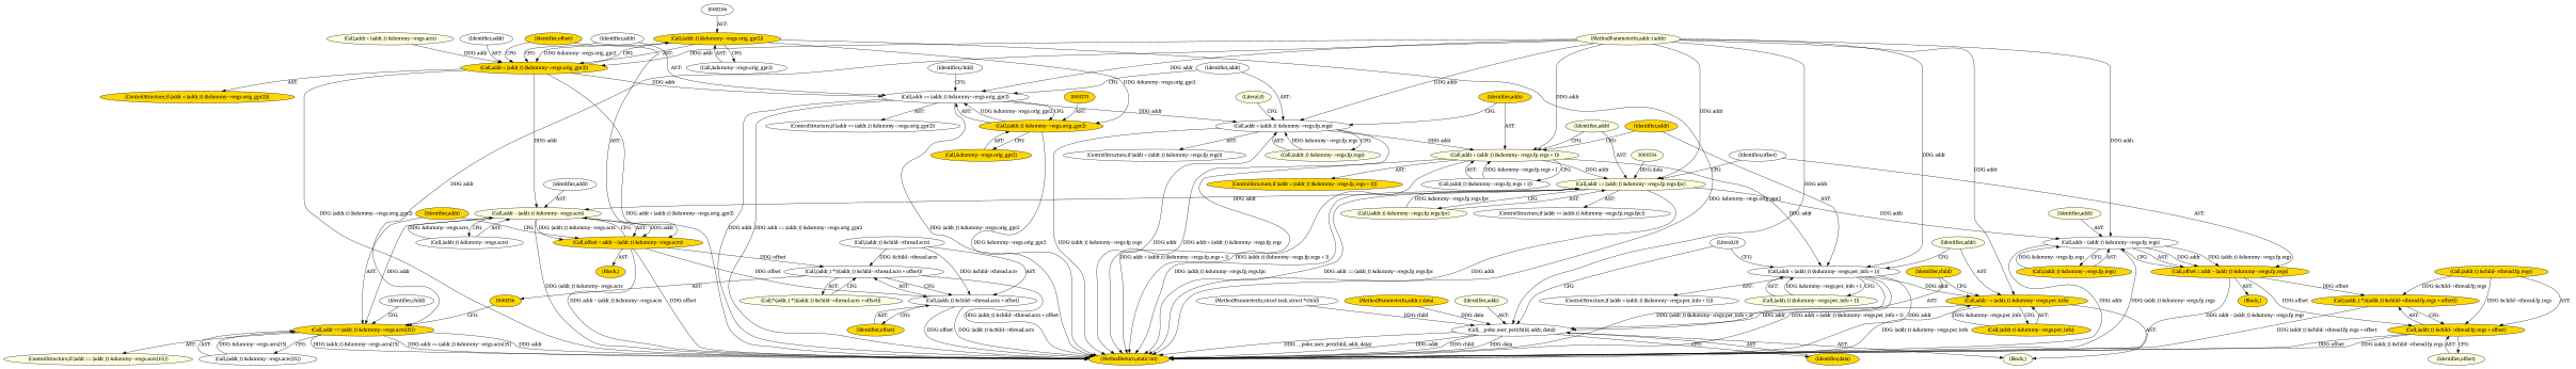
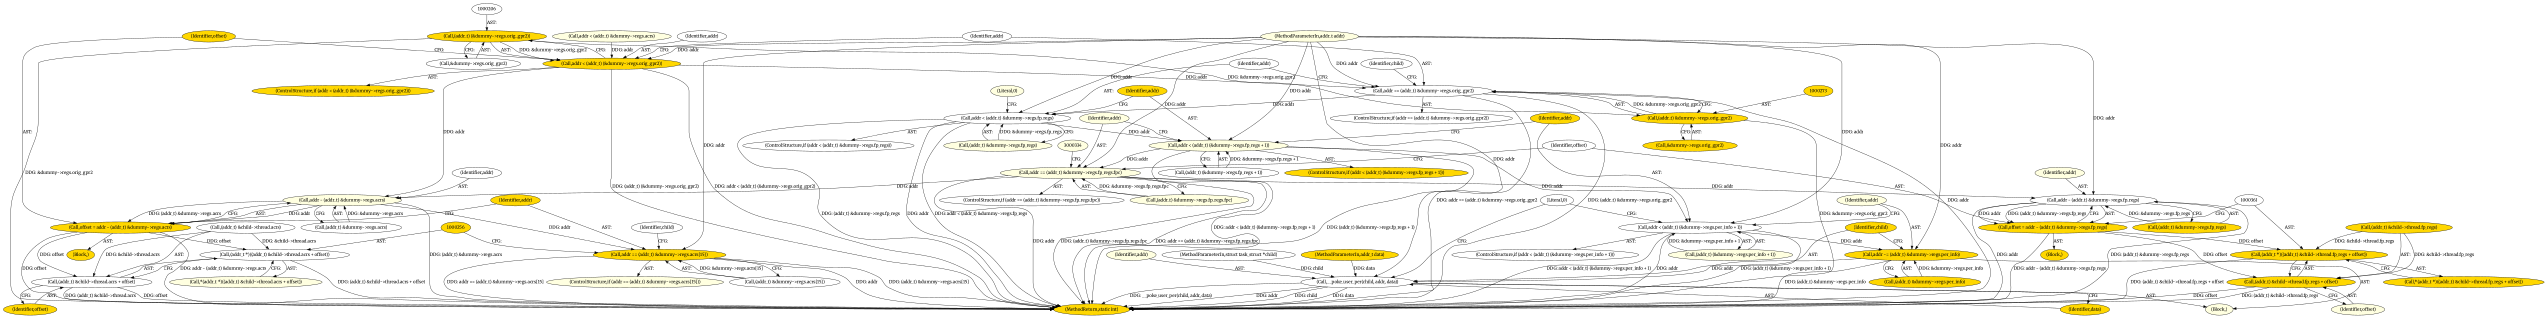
  digraph {
    fontname=Merriweather
    node [fillcolor=gold fontname=Merriweather style=filled]
    edge [fontname=Merriweather]
    n1 [label="(Call,(addr_t) (&dummy->regs.orig_gpr2))"]
    n2 [label="(Call,addr < (addr_t) (&dummy->regs.orig_gpr2))"]
    n3 [label="(Call,(addr_t) &dummy->regs.orig_gpr2)"]
    n4 [label="(MethodReturn,static int)"]
    n5 [fillcolor=white label="(Call,&dummy->regs.orig_gpr2)"]
    n6 [fillcolor=lightyellow label="(Call,addr - (addr_t) &dummy->regs.acrs)"]
    n7 [fillcolor=white label="(Call,addr == (addr_t) &dummy->regs.orig_gpr2)"]
    n8 [label="(ControlStructure,if (addr < (addr_t) (&dummy->regs.orig_gpr2)))"]
    n9 [label="(Call,&dummy->regs.orig_gpr2)"]
    n10 [label="(Call,offset = addr - (addr_t) &dummy->regs.acrs)"]
    n11 [label="(Call,addr == (addr_t) &dummy->regs.acrs[15])"]
    n12 [fillcolor=white label="(Call,(addr_t) &dummy->regs.acrs)"]
    n13 [fillcolor=white label="(Call,addr < (addr_t) &dummy->regs.fp_regs)"]
    n14 [fillcolor=white label="(ControlStructure,if (addr == (addr_t) &dummy->regs.orig_gpr2))"]
    n15 [fillcolor=white label="(Call,(addr_t *)((addr_t) &child->thread.acrs + offset))"]
    n16 [fillcolor=white label="(Call,(addr_t) &child->thread.acrs + offset)"]
    n17 [label="(Block,)"]
    n18 [fillcolor=lightyellow label="(ControlStructure,if (addr == (addr_t) &dummy->regs.acrs[15]))"]
    n19 [fillcolor=white label="(Call,(addr_t) &dummy->regs.acrs[15])"]
    n20 [fillcolor=lightyellow label="(Call,*(addr_t *)((addr_t) &child->thread.acrs + offset))"]
    n21 [label="(Identifier,offset)"]
    n22 [fillcolor=lightyellow label="(Call,addr < (addr_t) (&dummy->regs.fp_regs + 1))"]
    n23 [fillcolor=lightyellow label="(Call,(addr_t) &dummy->regs.fp_regs)"]
    n24 [fillcolor=white label="(ControlStructure,if (addr < (addr_t) &dummy->regs.fp_regs))"]
    n25 [fillcolor=lightyellow label="(Call,addr == (addr_t) &dummy->regs.fp_regs.fpc)"]
    n26 [fillcolor=white label="(Call,addr < (addr_t) (&dummy->regs.per_info + 1))"]
    n27 [fillcolor=white label="(Call,(addr_t) (&dummy->regs.fp_regs + 1))"]
    n28 [label="(ControlStructure,if (addr < (addr_t) (&dummy->regs.fp_regs + 1)))"]
    n29 [fillcolor=white label="(Call,addr - (addr_t) &dummy->regs.fp_regs)"]
    n30 [fillcolor=white label="(ControlStructure,if (addr == (addr_t) &dummy->regs.fp_regs.fpc))"]
    n31 [fillcolor=lightyellow label="(Call,(addr_t) &dummy->regs.fp_regs.fpc)"]
    n32 [label="(Call,addr -= (addr_t) &dummy->regs.per_info)"]
    n33 [fillcolor=white label="(ControlStructure,if (addr < (addr_t) (&dummy->regs.per_info + 1)))"]
    n34 [fillcolor=lightyellow label="(Call,(addr_t) (&dummy->regs.per_info + 1))"]
    n35 [label="(Call,offset = addr - (addr_t) &dummy->regs.fp_regs)"]
    n36 [label="(Call,(addr_t) &dummy->regs.fp_regs)"]
    n37 [label="(Call,(addr_t *)((addr_t) &child->thread.fp_regs + offset))"]
    n38 [label="(Call,(addr_t) &child->thread.fp_regs + offset)"]
    n39 [label="(Block,)"]
+   n40 [label="(Call,*(addr_t *)((addr_t) &child->thread.fp_regs + offset))"]
    n41 [fillcolor=lightyellow label="(Identifier,offset)"]
    n42 [fillcolor=white label="(Call,__poke_user_per(child, addr, data))"]
    n43 [label="(Call,(addr_t) &dummy->regs.per_info)"]
    n44 [fillcolor=lightyellow label="(Block,)"]
    n45 [label="(Identifier,data)"]
    n46 [fillcolor=lightyellow label="(Call,addr < (addr_t) &dummy->regs.acrs)"]
    n47 [fillcolor=lightyellow label="(Literal,0)"]
    n48 [fillcolor=white label="(Identifier,addr)"]
    n49 [fillcolor=lightyellow label="(Identifier,addr)"]
    n50 [label="(Identifier,addr)"]
    n51 [label="(Identifier,addr)"]
    n52 [fillcolor=white label="(Identifier,addr)"]
    n53 [fillcolor=lightyellow label="(Identifier,addr)"]
    n54 [label="(Call,(addr_t) &child->thread.fp_regs)"]
    n55 [label="(MethodParameterIn,addr_t data)"]
    n56 [fillcolor=lightyellow label="(MethodParameterIn,addr_t addr)"]
    n57 [label="(Identifier,child)"]
    n58 [fillcolor=white label="(Identifier,addr)"]
    n59 [label="(Identifier,offset)"]
    n60 [label="(Identifier,addr)"]
    n61 [fillcolor=lightyellow label="(Identifier,addr)"]
    n62 [fillcolor=white label="(MethodParameterIn,struct task_struct *child)"]
    n63 [fillcolor=white label="(Identifier,child)"]
    n64 [fillcolor=white label="(Literal,0)"]
    n65 [fillcolor=white label="(Identifier,addr)"]
    n66 [fillcolor=white label="(Identifier,offset)"]
    n67 [fillcolor=white label="(Identifier,child)"]
    n68 [fillcolor=lightyellow label="(Identifier,addr)"]
    n69 [fillcolor=white label="(Call,(addr_t) &child->thread.acrs)"]
    1000206 [fillcolor=white]
    1000256
    n72 [fillcolor=lightyellow label=3000334]
+   1000361 [fillcolor=white]
    1000273
    n1 -> n2 [label="AST: "]
    n1 -> n2 [label="DDG: &dummy->regs.orig_gpr2"]
    n1 -> n3 [label="DDG: &dummy->regs.orig_gpr2"]
    n1 -> n4 [label="DDG: &dummy->regs.orig_gpr2"]
    n1 -> n5 [label="CFG: "]
    n2 -> n1 [label="CFG: "]
    n2 -> n4 [label="DDG: addr < (addr_t) (&dummy->regs.orig_gpr2)"]
    n2 -> n4 [label="DDG: (addr_t) (&dummy->regs.orig_gpr2)"]
    n2 -> n6 [label="DDG: addr"]
    n2 -> n7 [label="DDG: addr"]
    n2 -> n8 [label="AST: "]
    n3 -> n4 [label="DDG: &dummy->regs.orig_gpr2"]
    n3 -> n7 [label="AST: "]
    n3 -> n7 [label="DDG: &dummy->regs.orig_gpr2"]
    n3 -> n9 [label="CFG: "]
    n5 -> n1 [label="AST: "]
    n6 -> n4 [label="DDG: (addr_t) &dummy->regs.acrs"]
    n6 -> n10 [label="AST: "]
    n6 -> n10 [label="DDG: addr"]
    n6 -> n10 [label="DDG: (addr_t) &dummy->regs.acrs"]
    n6 -> n11 [label="DDG: addr"]
    n6 -> n12 [label="CFG: "]
    n7 -> n3 [label="CFG: "]
    n7 -> n4 [label="DDG: addr == (addr_t) &dummy->regs.orig_gpr2"]
    n7 -> n4 [label="DDG: (addr_t) &dummy->regs.orig_gpr2"]
    n7 -> n4 [label="DDG: addr"]
    n7 -> n13 [label="DDG: addr"]
    n7 -> n14 [label="AST: "]
    n9 -> n3 [label="AST: "]
    n10 -> n4 [label="DDG: addr - (addr_t) &dummy->regs.acrs"]
    n10 -> n4 [label="DDG: offset"]
    n10 -> n6 [label="CFG: "]
    n10 -> n15 [label="DDG: offset"]
    n10 -> n16 [label="DDG: offset"]
    n10 -> n17 [label="AST: "]
    n11 -> n4 [label="DDG: addr == (addr_t) &dummy->regs.acrs[15]"]
    n11 -> n4 [label="DDG: addr"]
    n11 -> n4 [label="DDG: (addr_t) &dummy->regs.acrs[15]"]
    n11 -> n18 [label="AST: "]
    n11 -> n19 [label="CFG: "]
    n12 -> n6 [label="AST: "]
    n12 -> n6 [label="DDG: &dummy->regs.acrs"]
    n13 -> n4 [label="DDG: (addr_t) &dummy->regs.fp_regs"]
    n13 -> n4 [label="DDG: addr"]
    n13 -> n4 [label="DDG: addr < (addr_t) &dummy->regs.fp_regs"]
    n13 -> n22 [label="DDG: addr"]
    n13 -> n23 [label="CFG: "]
    n13 -> n24 [label="AST: "]
    n15 -> n4 [label="DDG: (addr_t) &child->thread.acrs + offset"]
    n15 -> n16 [label="CFG: "]
    n15 -> n20 [label="AST: "]
    n16 -> n4 [label="DDG: (addr_t) &child->thread.acrs"]
    n16 -> n4 [label="DDG: offset"]
    n16 -> n15 [label="AST: "]
    n16 -> n21 [label="CFG: "]
    n19 -> n11 [label="AST: "]
    n19 -> n11 [label="DDG: &dummy->regs.acrs[15]"]
    n20 -> n15 [label="CFG: "]
    n21 -> n16 [label="AST: "]
    n22 -> n4 [label="DDG: addr < (addr_t) (&dummy->regs.fp_regs + 1)"]
    n22 -> n4 [label="DDG: (addr_t) (&dummy->regs.fp_regs + 1)"]
    n22 -> n25 [label="DDG: addr"]
    n22 -> n26 [label="DDG: addr"]
    n22 -> n27 [label="CFG: "]
    n22 -> n28 [label="AST: "]
    n23 -> n13 [label="AST: "]
    n23 -> n13 [label="DDG: &dummy->regs.fp_regs"]
    n25 -> n4 [label="DDG: addr == (addr_t) &dummy->regs.fp_regs.fpc"]
    n25 -> n4 [label="DDG: addr"]
    n25 -> n4 [label="DDG: (addr_t) &dummy->regs.fp_regs.fpc"]
    n25 -> n6 [label="DDG: addr"]
    n25 -> n29 [label="DDG: addr"]
    n25 -> n30 [label="AST: "]
    n25 -> n31 [label="CFG: "]
    n26 -> n4 [label="DDG: addr"]
    n26 -> n4 [label="DDG: (addr_t) (&dummy->regs.per_info + 1)"]
    n26 -> n4 [label="DDG: addr < (addr_t) (&dummy->regs.per_info + 1)"]
    n26 -> n32 [label="DDG: addr"]
    n26 -> n33 [label="AST: "]
-   n26 -> n34 [label="CFG: "]
+   n26 -> n34 [label="AST: "]
    n27 -> n22 [label="AST: "]
    n27 -> n22 [label="DDG: &dummy->regs.fp_regs + 1"]
    n29 -> n4 [label="DDG: addr"]
    n29 -> n4 [label="DDG: (addr_t) &dummy->regs.fp_regs"]
    n29 -> n35 [label="AST: "]
    n29 -> n35 [label="DDG: addr"]
    n29 -> n35 [label="DDG: (addr_t) &dummy->regs.fp_regs"]
    n29 -> n36 [label="CFG: "]
    n31 -> n25 [label="AST: "]
    n31 -> n25 [label="DDG: &dummy->regs.fp_regs.fpc"]
    n32 -> n4 [label="DDG: (addr_t) &dummy->regs.per_info"]
    n32 -> n42 [label="DDG: addr"]
    n32 -> n43 [label="CFG: "]
    n32 -> n44 [label="AST: "]
    n34 -> n26 [label="AST: "]
    n34 -> n26 [label="DDG: &dummy->regs.per_info + 1"]
    n35 -> n4 [label="DDG: addr - (addr_t) &dummy->regs.fp_regs"]
    n35 -> n29 [label="CFG: "]
    n35 -> n37 [label="DDG: offset"]
    n35 -> n38 [label="DDG: offset"]
    n35 -> n39 [label="AST: "]
    n36 -> n29 [label="AST: "]
    n36 -> n29 [label="DDG: &dummy->regs.fp_regs"]
    n37 -> n4 [label="DDG: (addr_t) &child->thread.fp_regs + offset"]
    n37 -> n38 [label="CFG: "]
+   n37 -> n40 [label="AST: "]
    n38 -> n4 [label="DDG: offset"]
    n38 -> n4 [label="DDG: (addr_t) &child->thread.fp_regs"]
    n38 -> n37 [label="AST: "]
    n38 -> n41 [label="CFG: "]
+   n40 -> n37 [label="CFG: "]
    n41 -> n38 [label="AST: "]
    n42 -> n4 [label="DDG: data"]
    n42 -> n4 [label="DDG: __poke_user_per(child, addr, data)"]
    n42 -> n4 [label="DDG: addr"]
    n42 -> n4 [label="DDG: child"]
    n42 -> n44 [label="AST: "]
    n42 -> n45 [label="CFG: "]
    n43 -> n32 [label="AST: "]
    n43 -> n32 [label="DDG: &dummy->regs.per_info"]
    n45 -> n42 [label="AST: "]
    n46 -> n2 [label="DDG: addr"]
    n47 -> n13 [label="CFG: "]
    n48 -> n2 [label="AST: "]
    n49 -> n29 [label="AST: "]
    n50 -> n10 [label="CFG: "]
    n50 -> n11 [label="AST: "]
    n51 -> n13 [label="CFG: "]
    n51 -> n22 [label="AST: "]
    n52 -> n7 [label="CFG: "]
    n52 -> n13 [label="AST: "]
    n53 -> n22 [label="CFG: "]
    n53 -> n25 [label="AST: "]
    n54 -> n37 [label="DDG: &child->thread.fp_regs"]
    n54 -> n38 [label="AST: "]
    n54 -> n38 [label="DDG: &child->thread.fp_regs"]
    n55 -> n42 [label="DDG: data"]
    n56 -> n2 [label="DDG: addr"]
    n56 -> n7 [label="DDG: addr"]
    n56 -> n11 [label="DDG: addr"]
    n56 -> n13 [label="DDG: addr"]
    n56 -> n22 [label="DDG: addr"]
    n56 -> n25 [label="DDG: addr"]
    n56 -> n26 [label="DDG: addr"]
    n56 -> n29 [label="DDG: addr"]
    n56 -> n32 [label="DDG: addr"]
    n56 -> n42 [label="DDG: addr"]
    n57 -> n32 [label="CFG: "]
    n57 -> n42 [label="AST: "]
    n58 -> n2 [label="CFG: "]
    n58 -> n7 [label="AST: "]
    n59 -> n2 [label="CFG: "]
    n59 -> n10 [label="AST: "]
    n60 -> n22 [label="CFG: "]
    n60 -> n26 [label="AST: "]
    n61 -> n42 [label="AST: "]
    n62 -> n42 [label="DDG: child"]
    n63 -> n7 [label="CFG: "]
    n64 -> n26 [label="CFG: "]
    n64 -> n42 [label="CFG: "]
    n65 -> n6 [label="AST: "]
    n66 -> n25 [label="CFG: "]
    n66 -> n35 [label="AST: "]
    n67 -> n11 [label="CFG: "]
    n68 -> n26 [label="CFG: "]
    n68 -> n32 [label="AST: "]
    n69 -> n15 [label="DDG: &child->thread.acrs"]
    n69 -> n16 [label="AST: "]
    n69 -> n16 [label="DDG: &child->thread.acrs"]
    1000206 -> n1 [label="AST: "]
    1000256 -> n11 [label="CFG: "]
-   n15 -> 1000256 [label="AST: "]
-   n72 -> n25 [label="DDG: data"]
+   1000256 -> n15 [label="AST: "]
+   n72 -> n25 [label="CFG: "]
+   1000361 -> n35 [label="CFG: "]
+   1000361 -> n37 [label="AST: "]
    1000273 -> n3 [label="AST: "]
  }
